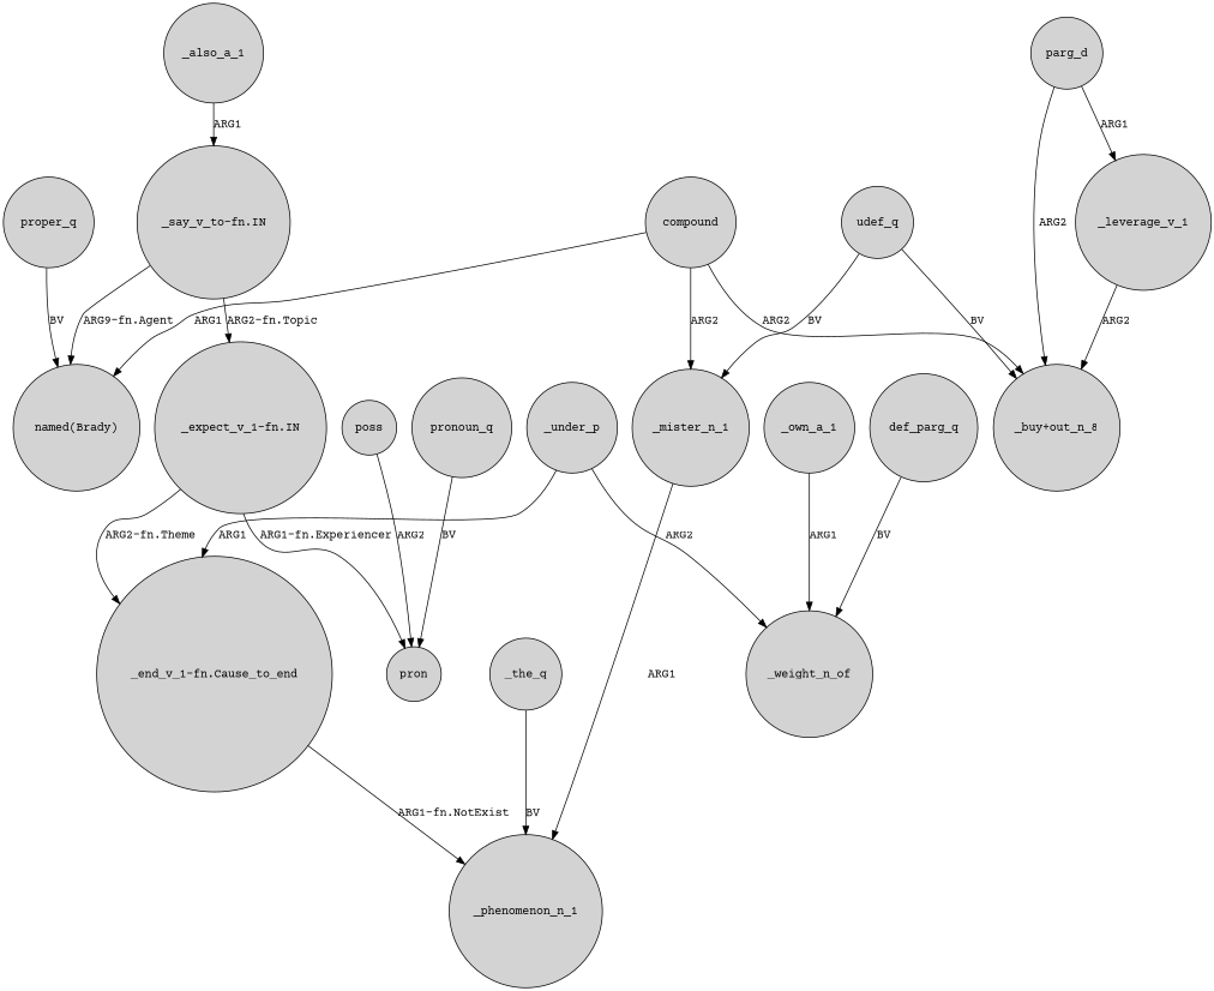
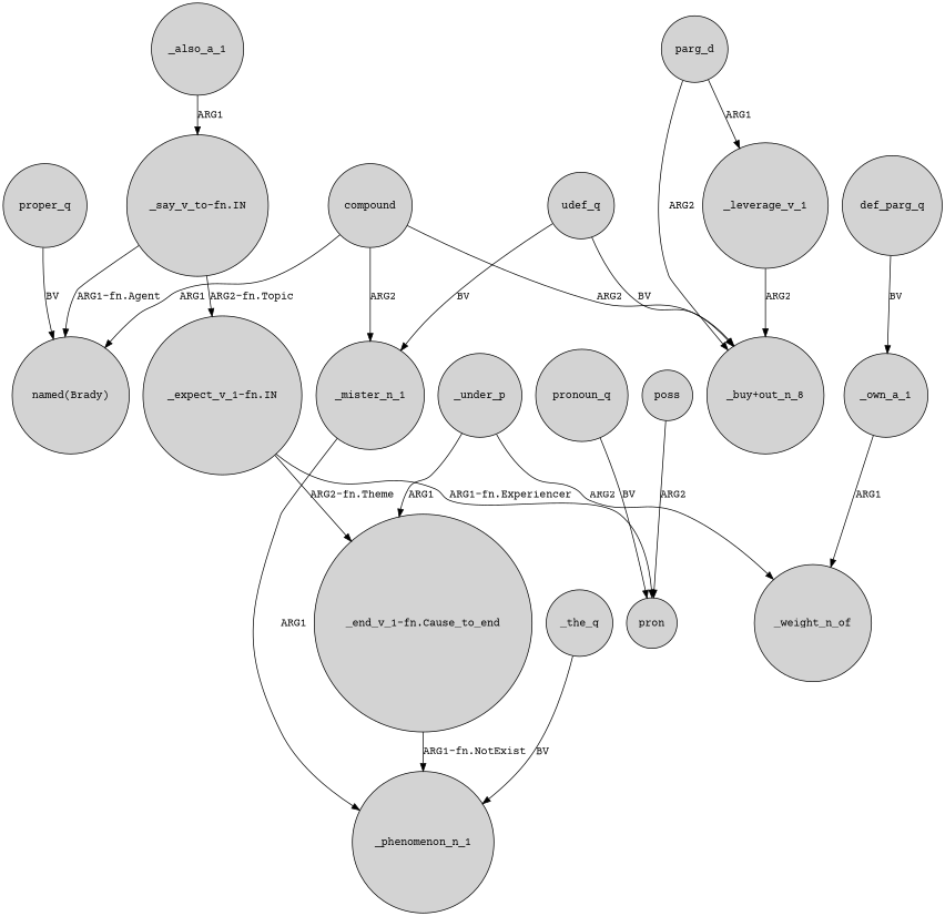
  digraph {
    fontname="Courier Prime"
    node [fontname="Courier Prime" shape=circle style=filled]
    edge [fontname="Courier Prime"]
    "_say_v_to-fn.IN"
    "named(Brady)"
    "_expect_v_1-fn.IN"
    pron
    "_end_v_1-fn.Cause_to_end"
    _also_a_1
    poss
    compound
    _mister_n_1
    n10 [label="_buy+out_n_8"]
    _phenomenon_n_1
    udef_q
    parg_d
    _leverage_v_1
    proper_q
    pronoun_q
    _own_a_1
    _weight_n_of
    _under_p
    n20 [label=def_parg_q]
    _the_q
-   "_say_v_to-fn.IN" -> "named(Brady)" [label="ARG9-fn.Agent"]
+   "_say_v_to-fn.IN" -> "named(Brady)" [label="ARG1-fn.Agent"]
    "_say_v_to-fn.IN" -> "_expect_v_1-fn.IN" [label="ARG2-fn.Topic"]
    "_expect_v_1-fn.IN" -> pron [label="ARG1-fn.Experiencer"]
    "_expect_v_1-fn.IN" -> "_end_v_1-fn.Cause_to_end" [label="ARG2-fn.Theme"]
    "_end_v_1-fn.Cause_to_end" -> _phenomenon_n_1 [label="ARG1-fn.NotExist"]
    _also_a_1 -> "_say_v_to-fn.IN" [label=ARG1]
    poss -> pron [label=ARG2]
    compound -> "named(Brady)" [label=ARG1]
    compound -> _mister_n_1 [label=ARG2]
    compound -> n10 [label=ARG2]
    _mister_n_1 -> _phenomenon_n_1 [label=ARG1]
    udef_q -> _mister_n_1 [label=BV]
    udef_q -> n10 [label=BV]
    parg_d -> n10 [label=ARG2]
    parg_d -> _leverage_v_1 [label=ARG1]
    _leverage_v_1 -> n10 [label=ARG2]
    proper_q -> "named(Brady)" [label=BV]
    pronoun_q -> pron [label=BV]
    _own_a_1 -> _weight_n_of [label=ARG1]
    _under_p -> "_end_v_1-fn.Cause_to_end" [label=ARG1]
    _under_p -> _weight_n_of [label=ARG2]
-   n20 -> _weight_n_of [label=BV]
+   n20 -> _own_a_1 [label=BV]
    _the_q -> _phenomenon_n_1 [label=BV]
  }
